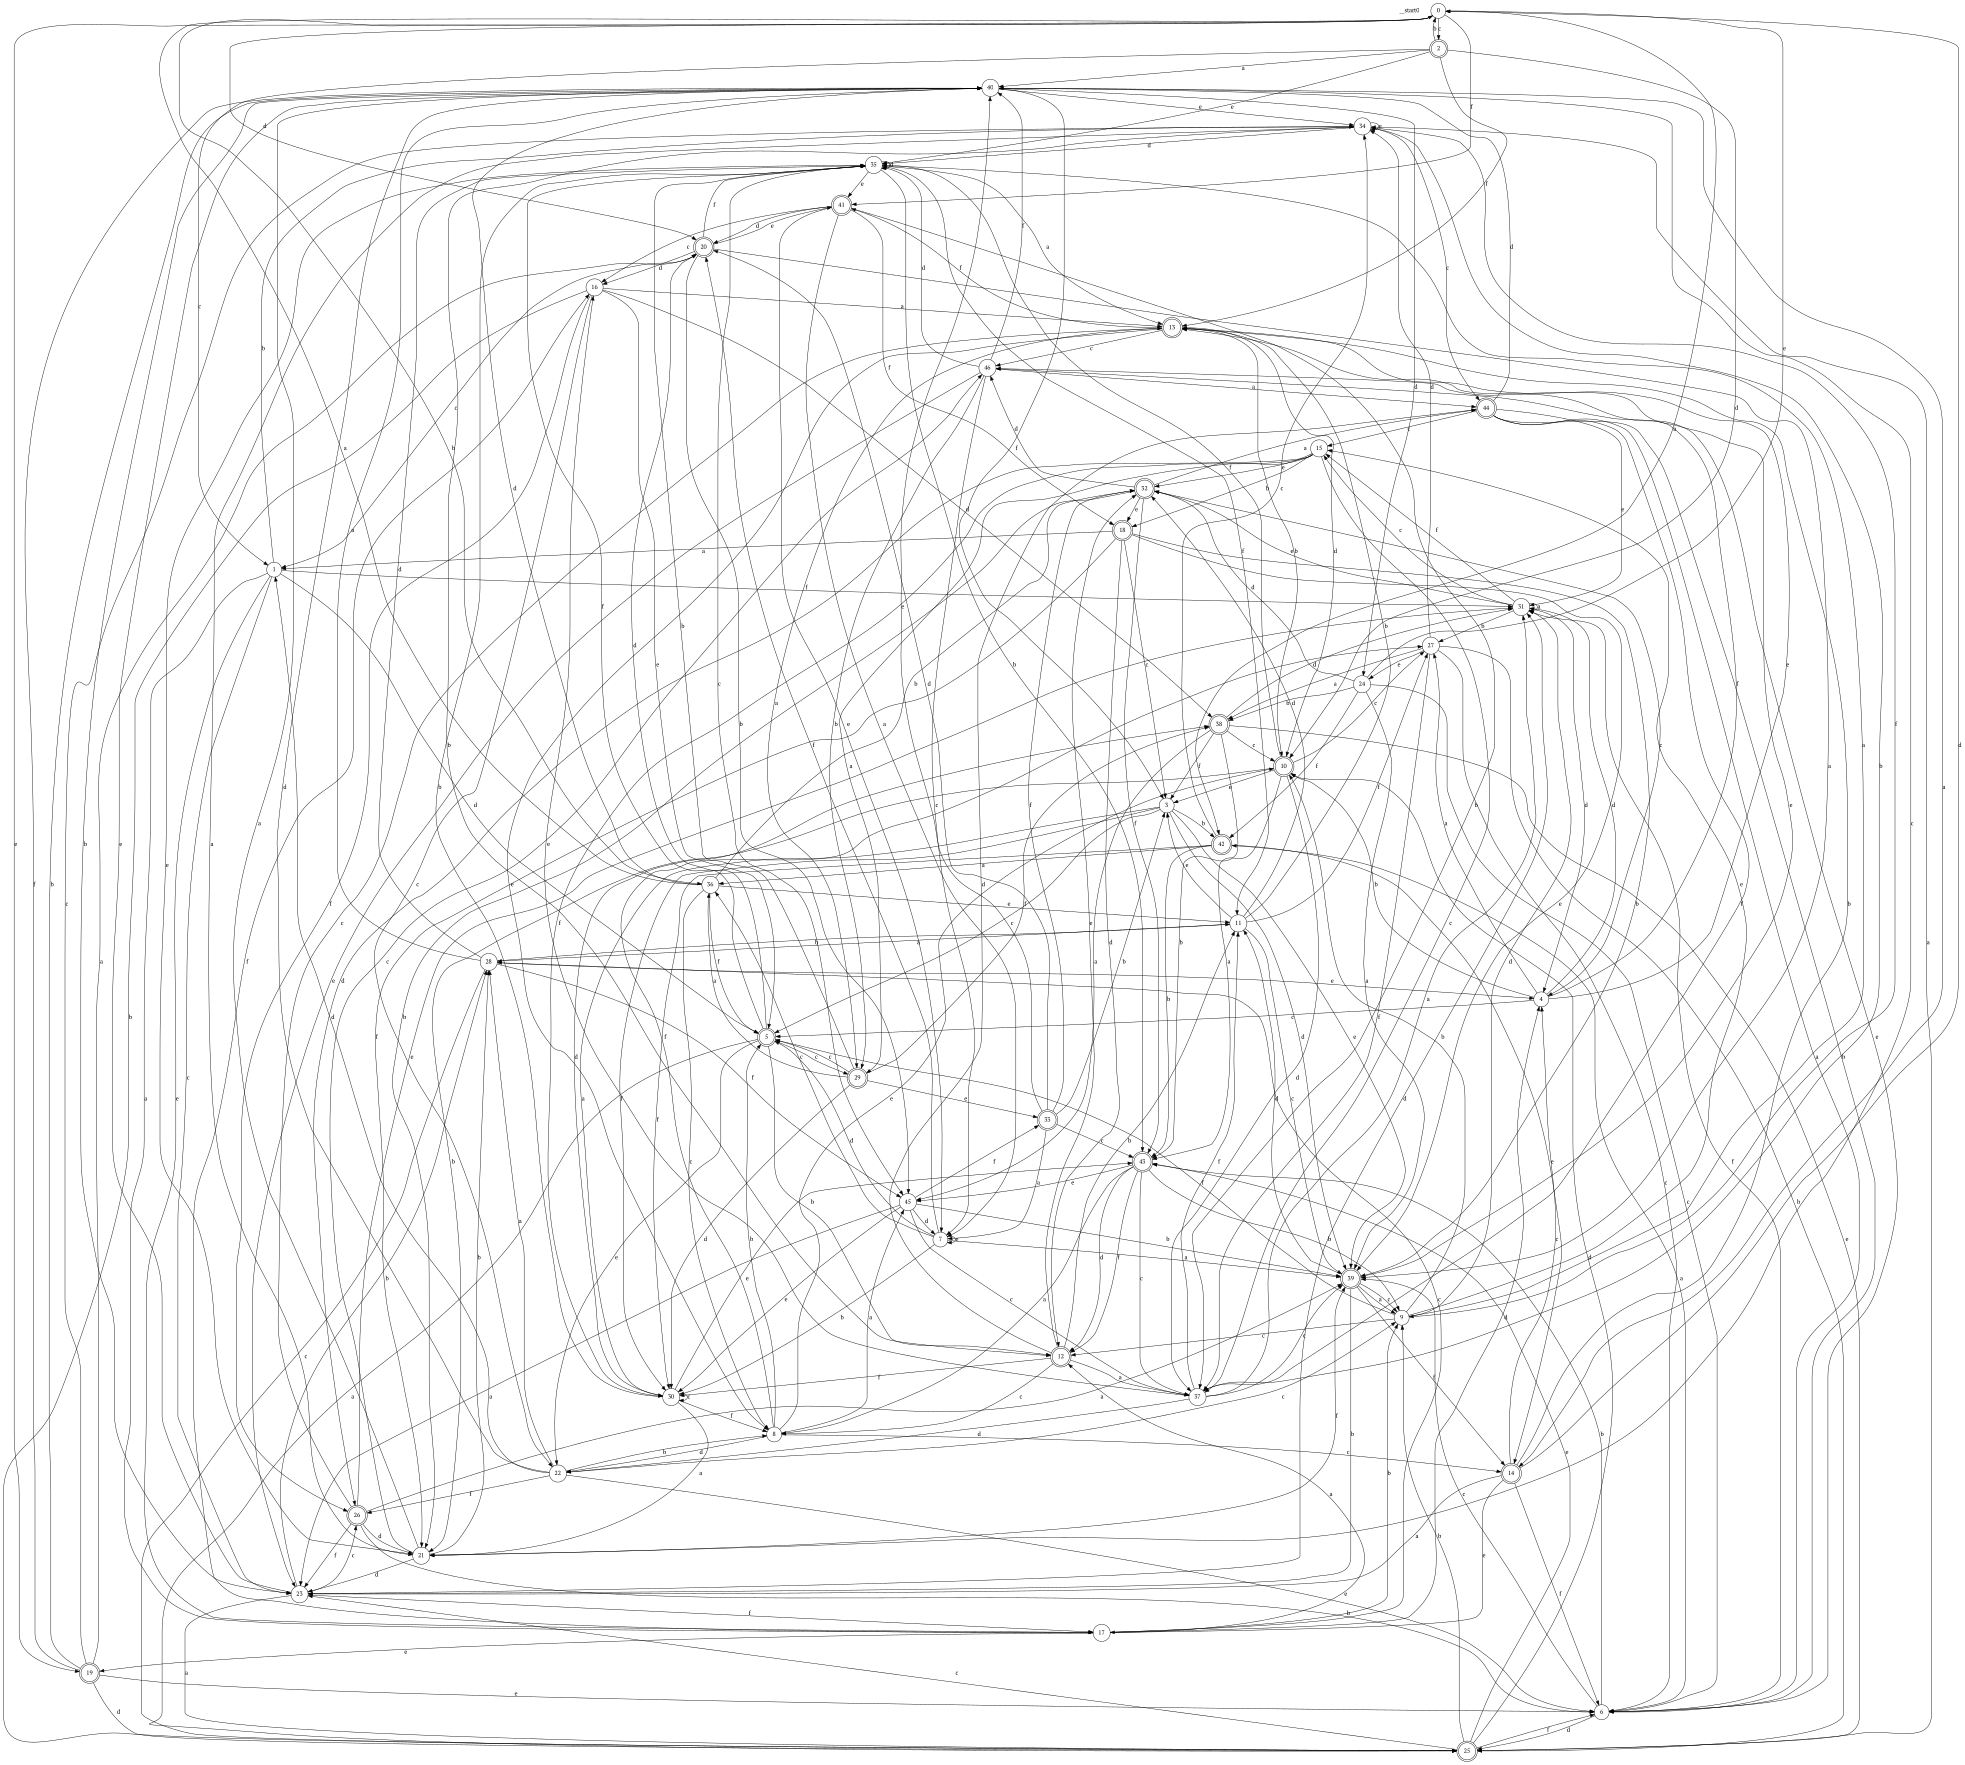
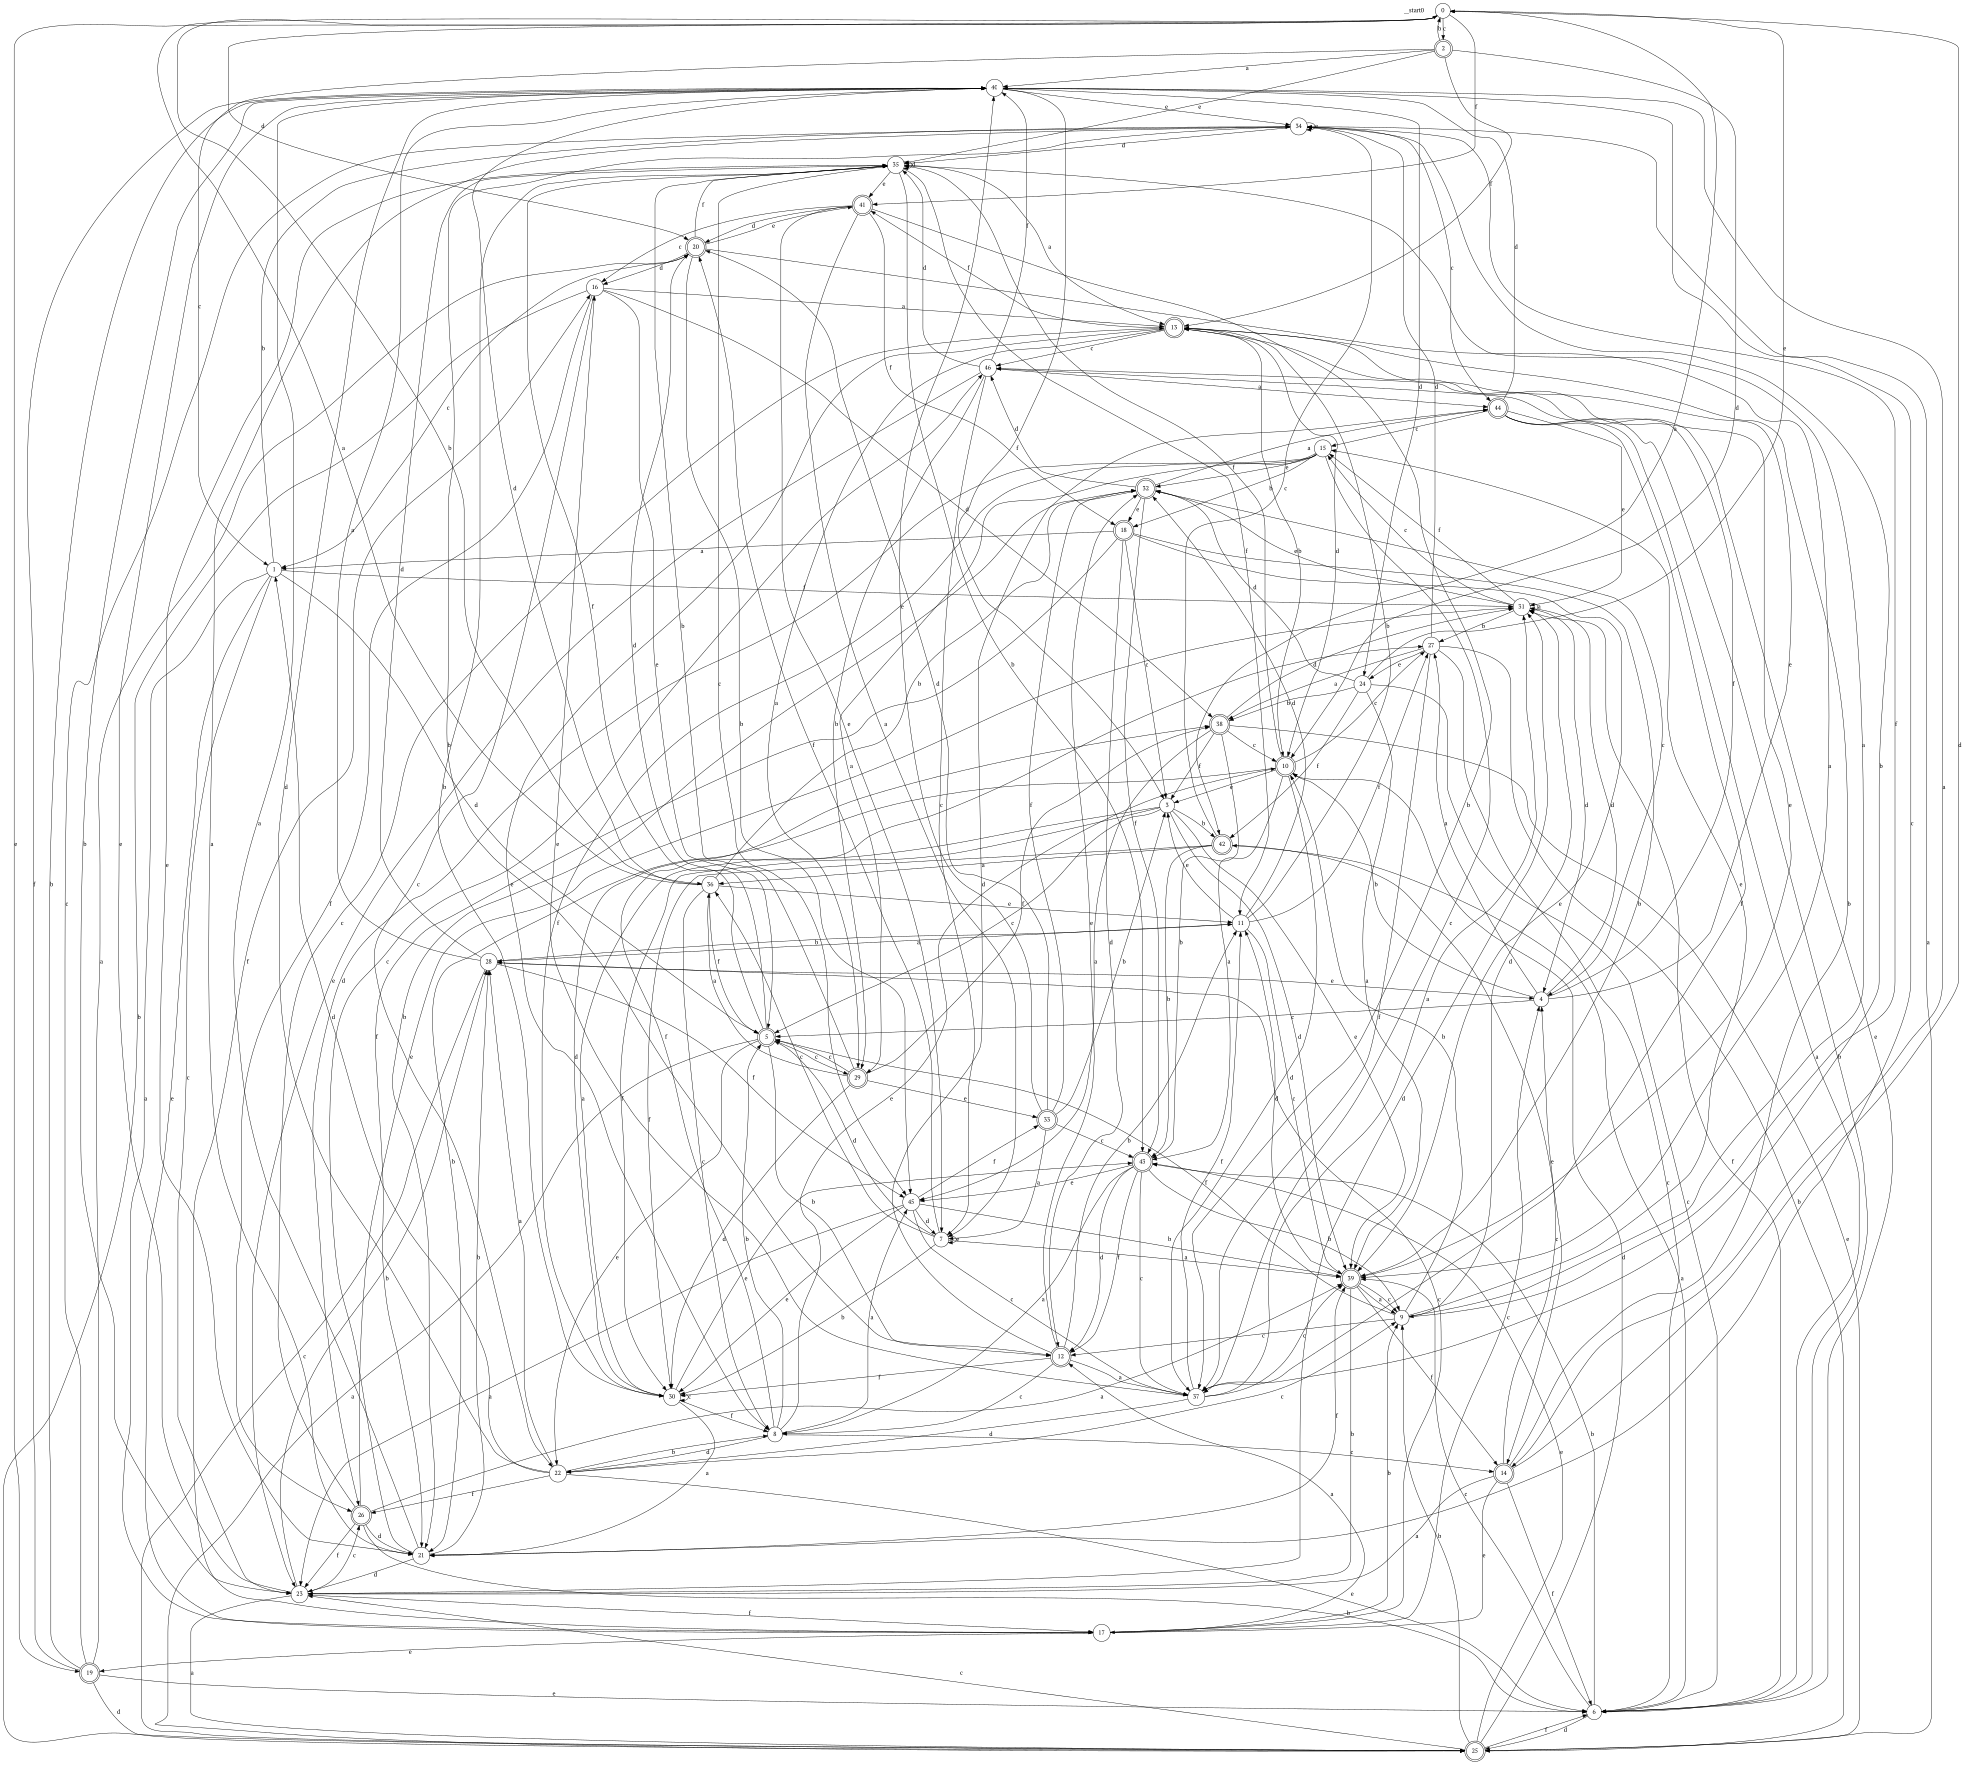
  digraph {
    fontname="PT Serif"
    rankdir=TB
    node [fontname="PT Serif" shape=circle color=black fillcolor=white style=filled]
    edge [fontname="PT Serif"]
    __start0 [shape=none color="" fillcolor="" style=""]
    n2 [label=0]
    n3 [label=2 shape=doublecircle style="rounded,filled"]
    n4 [label=19 shape=doublecircle style="rounded,filled"]
    n5 [label=20 shape=doublecircle style="rounded,filled"]
    n6 [label=36]
    n7 [label=41 shape=doublecircle style="rounded,filled"]
    n8 [label=42 shape=doublecircle style="rounded,filled"]
    n9 [label=1]
    n10 [label=10 shape=doublecircle style="rounded,filled"]
    n11 [label=13 shape=doublecircle style="rounded,filled"]
    n12 [label=35]
    n13 [label=40]
    n14 [label=34]
    n15 [label=25 shape=doublecircle style="rounded,filled"]
    n16 [label=6]
    n17 [label=39 shape=doublecircle style="rounded,filled"]
    n18 [label=45]
    n19 [label=16]
    n20 [label=5 shape=doublecircle style="rounded,filled"]
    n21 [label=8]
    n22 [label=11]
    n23 [label=32 shape=doublecircle style="rounded,filled"]
    n24 [label=7]
    n25 [label=37]
    n26 [label=18 shape=doublecircle style="rounded,filled"]
    n27 [label=30]
    n28 [label=43 shape=doublecircle style="rounded,filled"]
    n29 [label=14 shape=doublecircle style="rounded,filled"]
    n30 [label=17]
    n31 [label=23]
    n32 [label=31]
    n33 [label=12 shape=doublecircle style="rounded,filled"]
    n34 [label=22]
    n35 [label=29 shape=doublecircle style="rounded,filled"]
    n36 [label=4]
    n37 [label=9]
    n38 [label=28]
    n39 [label=26 shape=doublecircle style="rounded,filled"]
    n40 [label=27]
    n41 [label=15]
    n42 [label=21]
    n43 [label=44 shape=doublecircle style="rounded,filled"]
    n44 [label=3]
    n45 [label=46]
    n46 [label=24]
    n47 [label=38 shape=doublecircle style="rounded,filled"]
    n48 [label=33 shape=doublecircle style="rounded,filled"]
    n2 -> n3 [label=c]
    n2 -> n4 [label=e]
    n2 -> n5 [label=d]
    n2 -> n6 [label=b]
    n2 -> n7 [label=f]
    n2 -> n8 [label=a]
    n3 -> n2 [label=b]
    n3 -> n9 [label=c]
    n3 -> n10 [label=d]
    n3 -> n11 [label=f]
    n3 -> n12 [label=e]
    n3 -> n13 [label=a]
    n4 -> n5 [label=a]
    n4 -> n13 [label=b]
    n4 -> n13 [label=f]
    n4 -> n14 [label=c]
    n4 -> n15 [label=d]
    n4 -> n16 [label=e]
    n5 -> n7 [label=e]
    n5 -> n9 [label=c]
    n5 -> n12 [label=f]
    n5 -> n17 [label=a]
    n5 -> n18 [label=b]
    n5 -> n19 [label=d]
    n6 -> n2 [label=a]
    n6 -> n13 [label=d]
    n6 -> n20 [label=f]
    n6 -> n21 [label=c]
    n6 -> n22 [label=e]
    n6 -> n23 [label=b]
    n7 -> n5 [label=d]
    n7 -> n19 [label=c]
    n7 -> n24 [label=a]
    n7 -> n24 [label=e]
    n7 -> n25 [label=b]
    n7 -> n26 [label=f]
    n8 -> n6 [label=a]
    n8 -> n14 [label=c]
    n8 -> n27 [label=f]
    n8 -> n28 [label=b]
    n8 -> n29 [label=e]
    n9 -> n14 [label=b]
    n9 -> n20 [label=d]
    n9 -> n30 [label=a]
    n9 -> n30 [label=e]
    n9 -> n31 [label=c]
    n9 -> n32 [label=f]
    n10 -> n12 [label=f]
    n10 -> n25 [label=d]
    n10 -> n28 [label=a]
    n10 -> n40 [label=c]
    n10 -> n42 [label=b]
    n10 -> n44 [label=e]
    n11 -> n7 [label=f]
    n11 -> n10 [label=b]
    n11 -> n10 [label=d]
    n11 -> n21 [label=e]
    n11 -> n35 [label=a]
    n11 -> n45 [label=c]
    n12 -> n7 [label=e]
    n12 -> n11 [label=a]
    n12 -> n12 [label=d]
    n12 -> n18 [label=c]
    n12 -> n22 [label=f]
    n12 -> n28 [label=b]
    n13 -> n14 [label=e]
    n13 -> n29 [label=a]
    n13 -> n31 [label=b]
    n13 -> n42 [label=c]
    n13 -> n44 [label=f]
    n13 -> n46 [label=d]
    n14 -> n12 [label=d]
    n14 -> n14 [label=e]
    n14 -> n33 [label=b]
    n14 -> n37 [label=f]
    n14 -> n42 [label=a]
    n14 -> n43 [label=c]
    n15 -> n10 [label=d]
    n15 -> n14 [label=a]
    n15 -> n16 [label=f]
    n15 -> n28 [label=e]
    n15 -> n31 [label=c]
    n15 -> n37 [label=b]
    n16 -> n8 [label=a]
    n16 -> n15 [label=d]
    n16 -> n17 [label=c]
    n16 -> n28 [label=b]
    n16 -> n32 [label=f]
    n16 -> n45 [label=e]
    n17 -> n11 [label=e]
    n17 -> n22 [label=d]
    n17 -> n29 [label=f]
    n17 -> n31 [label=b]
    n17 -> n37 [label=a]
    n17 -> n37 [label=c]
    n18 -> n17 [label=b]
    n18 -> n24 [label=d]
    n18 -> n25 [label=c]
    n18 -> n27 [label=e]
    n18 -> n31 [label=a]
    n18 -> n48 [label=f]
    n19 -> n11 [label=a]
    n19 -> n15 [label=b]
    n19 -> n20 [label=e]
    n19 -> n34 [label=c]
    n19 -> n39 [label=f]
    n19 -> n47 [label=d]
    n20 -> n5 [label=d]
    n20 -> n12 [label=f]
    n20 -> n15 [label=a]
    n20 -> n33 [label=b]
    n20 -> n34 [label=e]
    n20 -> n35 [label=c]
    n21 -> n10 [label=e]
    n21 -> n18 [label=a]
    n21 -> n20 [label=b]
    n21 -> n29 [label=c]
    n21 -> n34 [label=d]
    n21 -> n40 [label=f]
    n22 -> n11 [label=b]
    n22 -> n17 [label=c]
    n22 -> n23 [label=d]
    n22 -> n38 [label=a]
    n22 -> n40 [label=f]
    n22 -> n44 [label=e]
    n23 -> n26 [label=e]
    n23 -> n28 [label=f]
    n23 -> n36 [label=c]
    n23 -> n42 [label=b]
    n23 -> n43 [label=a]
    n23 -> n45 [label=d]
    n24 -> n5 [label=f]
    n24 -> n6 [label=c]
    n24 -> n17 [label=a]
    n24 -> n20 [label=d]
    n24 -> n24 [label=e]
    n24 -> n27 [label=b]
    n25 -> n14 [label=b]
    n25 -> n17 [label=c]
    n25 -> n19 [label=e]
    n25 -> n22 [label=f]
    n25 -> n32 [label=a]
    n25 -> n34 [label=d]
    n26 -> n9 [label=a]
    n26 -> n17 [label=b]
    n26 -> n17 [label=e]
    n26 -> n33 [label=d]
    n26 -> n42 [label=f]
    n26 -> n44 [label=c]
    n27 -> n12 [label=b]
    n27 -> n21 [label=f]
    n27 -> n27 [label=c]
    n27 -> n28 [label=e]
    n27 -> n42 [label=a]
    n27 -> n47 [label=d]
    n28 -> n18 [label=e]
    n28 -> n21 [label=a]
    n28 -> n25 [label=c]
    n28 -> n33 [label=d]
    n28 -> n33 [label=f]
    n28 -> n37 [label=b]
    n29 -> n2 [label=d]
    n29 -> n11 [label=b]
    n29 -> n16 [label=f]
    n29 -> n30 [label=e]
    n29 -> n31 [label=a]
    n29 -> n36 [label=c]
    n30 -> n4 [label=e]
    n30 -> n19 [label=f]
    n30 -> n33 [label=a]
-   n30 -> n36 [label=d]
+   n30 -> n36 [label=c]
    n30 -> n37 [label=b]
    n30 -> n38 [label=c]
    n31 -> n13 [label=e]
    n31 -> n15 [label=a]
    n31 -> n30 [label=f]
    n31 -> n32 [label=d]
    n31 -> n38 [label=b]
    n31 -> n39 [label=c]
    n32 -> n23 [label=e]
    n32 -> n32 [label=a]
    n32 -> n36 [label=d]
    n32 -> n40 [label=b]
    n32 -> n41 [label=c]
    n32 -> n41 [label=f]
    n33 -> n21 [label=c]
    n33 -> n22 [label=b]
    n33 -> n23 [label=e]
    n33 -> n25 [label=a]
    n33 -> n27 [label=f]
    n33 -> n43 [label=d]
    n34 -> n9 [label=d]
    n34 -> n13 [label=d]
    n34 -> n16 [label=e]
    n34 -> n21 [label=b]
    n34 -> n37 [label=c]
    n34 -> n38 [label=a]
    n34 -> n39 [label=f]
    n35 -> n6 [label=a]
    n35 -> n12 [label=b]
    n35 -> n20 [label=c]
    n35 -> n27 [label=d]
    n35 -> n47 [label=f]
    n35 -> n48 [label=e]
    n36 -> n10 [label=b]
    n36 -> n11 [label=e]
    n36 -> n20 [label=c]
    n36 -> n32 [label=d]
    n36 -> n40 [label=a]
    n36 -> n45 [label=f]
    n37 -> n10 [label=b]
    n37 -> n12 [label=a]
    n37 -> n20 [label=f]
    n37 -> n32 [label=d]
    n37 -> n33 [label=c]
    n37 -> n41 [label=e]
    n38 -> n12 [label=d]
    n38 -> n13 [label=a]
    n38 -> n15 [label=c]
    n38 -> n18 [label=f]
    n38 -> n22 [label=b]
    n38 -> n36 [label=e]
    n39 -> n11 [label=c]
    n39 -> n16 [label=b]
    n39 -> n17 [label=a]
    n39 -> n31 [label=f]
    n39 -> n32 [label=e]
    n39 -> n42 [label=d]
    n40 -> n14 [label=d]
    n40 -> n15 [label=b]
    n40 -> n16 [label=c]
    n40 -> n25 [label=f]
    n40 -> n46 [label=e]
    n40 -> n47 [label=a]
    n41 -> n23 [label=e]
    n41 -> n25 [label=c]
    n41 -> n26 [label=b]
    n41 -> n27 [label=f]
    n41 -> n35 [label=a]
    n41 -> n39 [label=d]
    n42 -> n12 [label=e]
    n42 -> n13 [label=a]
    n42 -> n17 [label=f]
    n42 -> n31 [label=d]
    n42 -> n38 [label=b]
    n42 -> n45 [label=c]
    n43 -> n13 [label=d]
    n43 -> n16 [label=a]
    n43 -> n16 [label=b]
    n43 -> n25 [label=f]
    n43 -> n32 [label=e]
    n43 -> n41 [label=c]
    n44 -> n8 [label=b]
    n44 -> n17 [label=d]
    n44 -> n17 [label=e]
    n44 -> n20 [label=c]
    n44 -> n27 [label=a]
    n44 -> n27 [label=f]
    n45 -> n12 [label=d]
    n45 -> n13 [label=f]
    n45 -> n24 [label=c]
    n45 -> n31 [label=e]
    n45 -> n35 [label=b]
    n45 -> n43 [label=a]
    n46 -> n2 [label=e]
    n46 -> n8 [label=f]
    n46 -> n16 [label=c]
    n46 -> n17 [label=a]
    n46 -> n23 [label=d]
    n46 -> n47 [label=b]
    n47 -> n10 [label=c]
    n47 -> n15 [label=e]
    n47 -> n18 [label=a]
    n47 -> n28 [label=b]
    n47 -> n32 [label=d]
    n47 -> n44 [label=f]
    n48 -> n5 [label=d]
    n48 -> n13 [label=e]
    n48 -> n23 [label=f]
    n48 -> n24 [label=a]
    n48 -> n28 [label=c]
    n48 -> n44 [label=b]
  }
